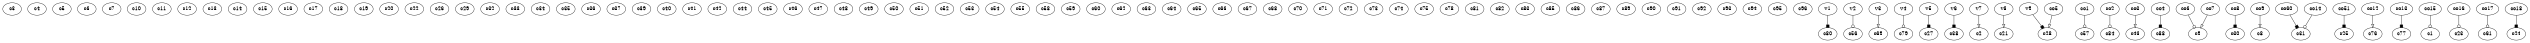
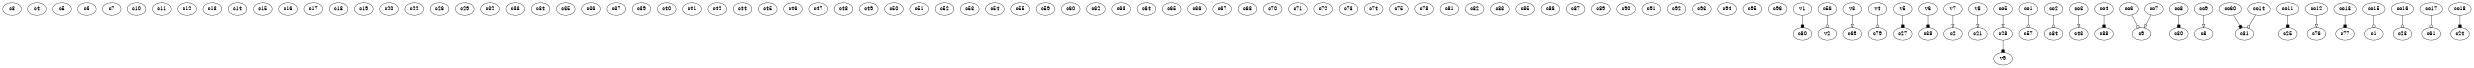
  strict digraph {
    fontname="DejaVu Serif"
    node [fontname="DejaVu Serif"]
    edge [arrowhead=box fontname="DejaVu Serif" weight=1]
    c3
    c4
    c5
    c6
    c7
    c10
    c11
    c12
    c13
    c14
    c15
    c16
    c17
    c18
    c19
    c20
    c22
    c26
    c29
    c32
    c33
    c34
    c35
    c36
    c37
    c39
    c40
    c41
    c42
    c44
    c45
    c46
    c47
    c48
    c49
    c50
    c51
    c52
    c53
    c54
    c55
-   c58
    c59
    c60
    c62
    c63
    c64
    c65
    c66
    c67
    c68
    c70
    c71
    c72
    c73
    c74
    c75
    c78
    c81
    c82
    c83
    c85
    c86
    c87
    c89
    c90
    c91
    c92
    c93
    c94
    c95
    c96
    v1
    c80
    v2
    c56
    v3
    c69
    v4
    c79
    v5
    c27
    v6
    c38
    v7
    c2
    v8
    c21
    v9
    c28
    co1
    c57
    co2
    c84
    co3
    c43
    co4
    c88
    co5
    co6
    c9
    co7
    co8
    c30
    co9
    c8
    n107 [label=co60]
    c31
-   co11 [label=co51]
+   co11
    c25
    co12
    c76
    co13
    c77
    co14
    co15
    c1
    co16
    c23
    co17
    c61
    co18
    c24
    v1 -> c80
-   v2 -> c56 [arrowhead=odot]
+   c56 -> v2 [arrowhead=odot]
    v3 -> c69 [arrowhead=onormal]
    v4 -> c79 [arrowhead=odot]
    v5 -> c27
    v6 -> c38
    v7 -> c2 [arrowhead=onormal]
    v8 -> c21 [arrowhead=onormal]
-   v9 -> c28
+   c28 -> v9
    co1 -> c57 [arrowhead=odot]
    co2 -> c84 [arrowhead=odot]
    co3 -> c43 [arrowhead=onormal]
    co4 -> c88
    co5 -> c28 [arrowhead=onormal]
    co6 -> c9 [arrowhead=odot]
    co7 -> c9 [arrowhead=onormal]
    co8 -> c30
    co9 -> c8 [arrowhead=onormal]
    n107 -> c31
    co11 -> c25
    co12 -> c76 [arrowhead=onormal]
    co13 -> c77
    co14 -> c31 [arrowhead=odot]
    co15 -> c1 [arrowhead=odot]
    co16 -> c23 [arrowhead=odot]
    co17 -> c61 [arrowhead=odot]
    co18 -> c24
  }
